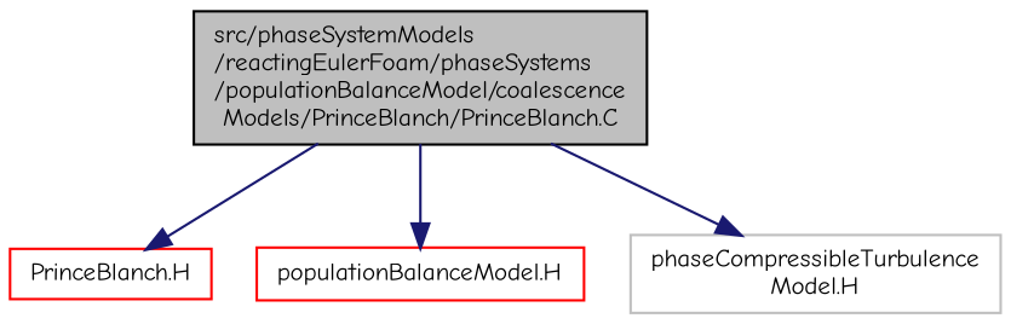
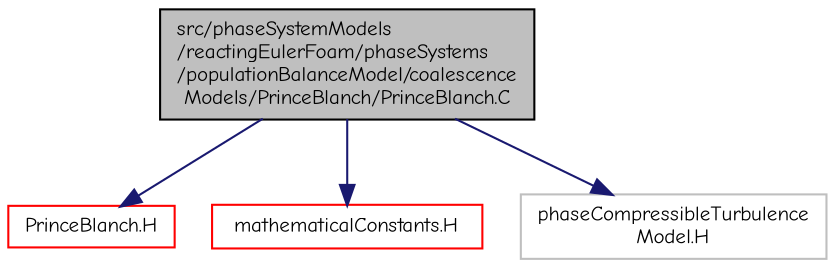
  digraph {
    fontname="Comic Neue"
    node [color=red fontname="Comic Neue" fontsize=10 shape=record]
    edge [color=midnightblue fontname="Comic Neue" fontsize=10 labelfontname=Helvetica labelfontsize=10 style=solid]
    n1 [color=black fillcolor=grey75 fontcolor=black height=0.2 label="src/phaseSystemModels\l/reactingEulerFoam/phaseSystems\l/populationBalanceModel/coalescence\lModels/PrinceBlanch/PrinceBlanch.C" style=filled width=0.4]
    n2 [height=0.2 label="PrinceBlanch.H" width=0.4]
-   n3 [height=0.2 label="populationBalanceModel.H" width=0.4]
+   n3 [height=0.2 label="mathematicalConstants.H" width=0.4]
    n4 [color=grey75 height=0.2 label="phaseCompressibleTurbulence\lModel.H" width=0.4]
    n1 -> n2
    n1 -> n3
    n1 -> n4
  }
